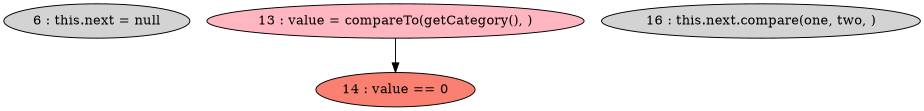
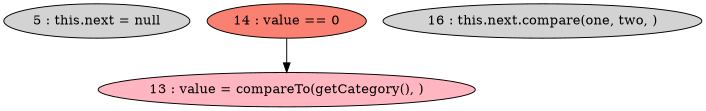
  digraph {
    node [style=filled fillcolor=lightgrey]
-   "6 : this.next = null"
+   "6 : this.next = null" [label="5 : this.next = null"]
    "13 : value = compareTo(getCategory(), )" [fillcolor=lightpink]
    "14 : value == 0" [fillcolor=salmon]
    "16 : this.next.compare(one, two, )"
-   "13 : value = compareTo(getCategory(), )" -> "14 : value == 0"
+   "14 : value == 0" -> "13 : value = compareTo(getCategory(), )"
  }
